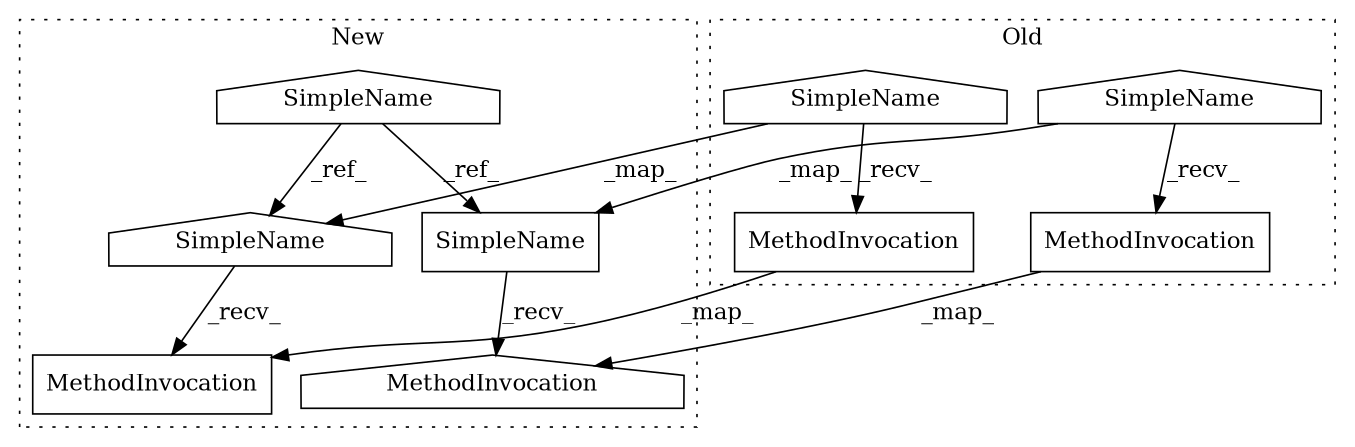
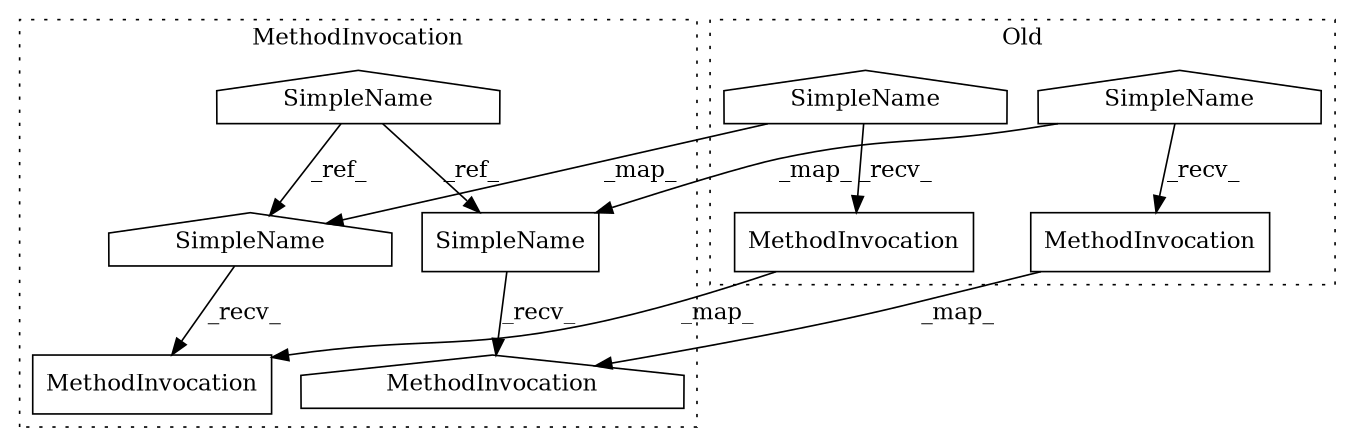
  digraph {
    node [a=42 l="8,1" shape=house]
    n1 [a=32 label=MethodInvocation s="1992,2012" shape=box]
    n2 [a=32 label=MethodInvocation s="1899,1919" shape=box]
    n3 [l=10 label=SimpleName s=1888]
    n4 [l=10 label=SimpleName s=1981]
    n5 [a=32 label=MethodInvocation s="1957,1977"]
    n6 [a=32 label=MethodInvocation s="1867,1887" shape=box]
    n7 [l=7 label=SimpleName s=1859]
    n8 [l=7 label=SimpleName s=1664]
    n9 [l=7 label=SimpleName s=1949 shape=box]
    subgraph cluster_1 {
      label=Old
      style=dotted
      n1
      n2
      n3
      n4
    }
    subgraph cluster_2 {
-     label=New
+     label=MethodInvocation
      style=dotted
      n5
      n6
      n7
      n8
      n9
    }
    n1 -> n6 [label=_map_]
    n2 -> n5 [label=_map_]
    n3 -> n2 [label=_recv_]
    n3 -> n9 [label=_map_]
    n4 -> n1 [label=_recv_]
    n4 -> n7 [label=_map_]
    n7 -> n6 [label=_recv_]
    n8 -> n7 [label=_ref_]
    n8 -> n9 [label=_ref_]
    n9 -> n5 [label=_recv_]
  }
